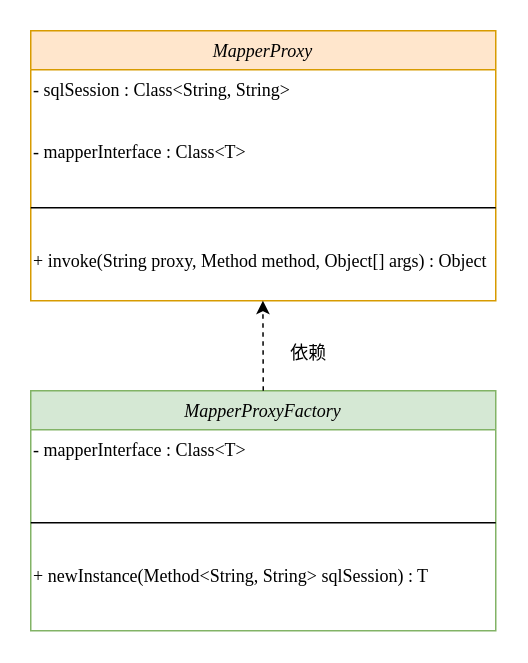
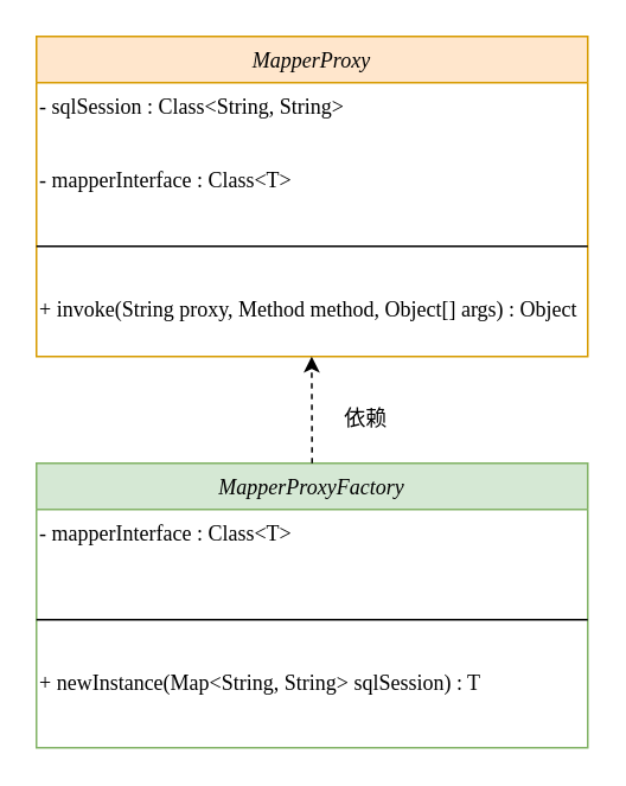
  <mxCell id="0" />
  <mxCell id="1" parent="0" />
  <mxCell id="2" value="MapperProxy" style="swimlane;fontStyle=2;align=center;verticalAlign=top;childLayout=stackLayout;horizontal=1;startSize=26;horizontalStack=0;resizeParent=1;resizeLast=0;collapsible=1;marginBottom=0;rounded=0;shadow=0;strokeWidth=1;fontFamily=Comic Sans MS;fillColor=#ffe6cc;strokeColor=#d79b00;" parent="1" vertex="1"><mxGeometry x="20" y="20" width="310" height="180" as="geometry"><mxRectangle x="230" y="140" width="160" height="26" as="alternateBounds" /></mxGeometry></mxCell>
  <mxCell id="3" value="- sqlSession : Class&amp;lt;String, String&amp;gt;" style="text;whiteSpace=wrap;html=1;fontFamily=Comic Sans MS;" parent="2" vertex="1"><mxGeometry y="26" width="310" height="40" as="geometry" /></mxCell>
  <mxCell id="4" value="- mapperInterface : Class&amp;lt;T&amp;gt;" style="text;html=1;align=left;verticalAlign=middle;resizable=0;points=[];autosize=1;strokeColor=none;fillColor=none;fontFamily=Comic Sans MS;" parent="2" vertex="1"><mxGeometry y="66" width="310" height="30" as="geometry" /></mxCell>
  <mxCell id="5" value="" style="line;html=1;strokeWidth=1;align=left;verticalAlign=middle;spacingTop=-1;spacingLeft=3;spacingRight=3;rotatable=0;labelPosition=right;points=[];portConstraint=eastwest;fontFamily=Comic Sans MS;" parent="2" vertex="1"><mxGeometry y="96" width="310" height="44" as="geometry" /></mxCell>
  <mxCell id="6" value="+ invoke(String proxy, Method method, Object[] args) : Object" style="text;whiteSpace=wrap;html=1;fontFamily=Comic Sans MS;" parent="2" vertex="1"><mxGeometry y="140" width="310" height="40" as="geometry" /></mxCell>
  <mxCell id="7" value="MapperProxyFactory" style="swimlane;fontStyle=2;align=center;verticalAlign=top;childLayout=stackLayout;horizontal=1;startSize=26;horizontalStack=0;resizeParent=1;resizeLast=0;collapsible=1;marginBottom=0;rounded=0;shadow=0;strokeWidth=1;fontFamily=Comic Sans MS;fillColor=#d5e8d4;strokeColor=#82b366;" parent="1" vertex="1"><mxGeometry x="20" y="260" width="310" height="160" as="geometry"><mxRectangle x="230" y="140" width="160" height="26" as="alternateBounds" /></mxGeometry></mxCell>
  <mxCell id="8" value="- mapperInterface : Class&amp;lt;T&amp;gt;" style="text;whiteSpace=wrap;html=1;fontFamily=Comic Sans MS;" parent="7" vertex="1"><mxGeometry y="26" width="310" height="40" as="geometry" /></mxCell>
  <mxCell id="9" value="" style="line;html=1;strokeWidth=1;align=left;verticalAlign=middle;spacingTop=-1;spacingLeft=3;spacingRight=3;rotatable=0;labelPosition=right;points=[];portConstraint=eastwest;fontFamily=Comic Sans MS;" parent="7" vertex="1"><mxGeometry y="66" width="310" height="44" as="geometry" /></mxCell>
- <mxCell id="10" value="+ newInstance(Method&amp;lt;String, String&amp;gt; sqlSession) : T" style="text;whiteSpace=wrap;html=1;fontFamily=Comic Sans MS;" parent="7" vertex="1"><mxGeometry y="110" width="310" height="40" as="geometry" /></mxCell>
+ <mxCell id="10" value="+ newInstance(Map&amp;lt;String, String&amp;gt; sqlSession) : T" style="text;whiteSpace=wrap;html=1;fontFamily=Comic Sans MS;" parent="7" vertex="1"><mxGeometry y="110" width="310" height="40" as="geometry" /></mxCell>
  <mxCell id="11" value="" style="endArrow=classic;html=1;rounded=0;fontFamily=Comic Sans MS;dashed=1;" parent="1" edge="1"><mxGeometry width="50" height="50" relative="1" as="geometry"><mxPoint x="175" y="260" as="sourcePoint" /><mxPoint x="174.76" y="200" as="targetPoint" /></mxGeometry></mxCell>
  <mxCell id="12" value="依赖" style="text;html=1;align=center;verticalAlign=middle;resizable=0;points=[];autosize=1;strokeColor=none;fillColor=none;fontFamily=Comic Sans MS;" parent="1" vertex="1"><mxGeometry x="180" y="220" width="50" height="30" as="geometry" /></mxCell>
